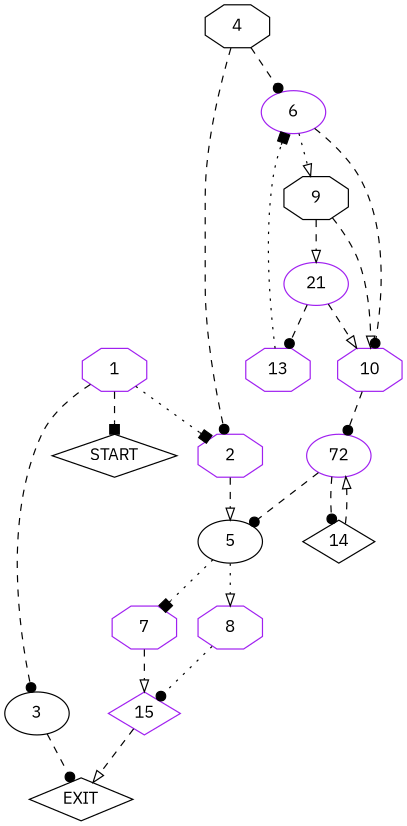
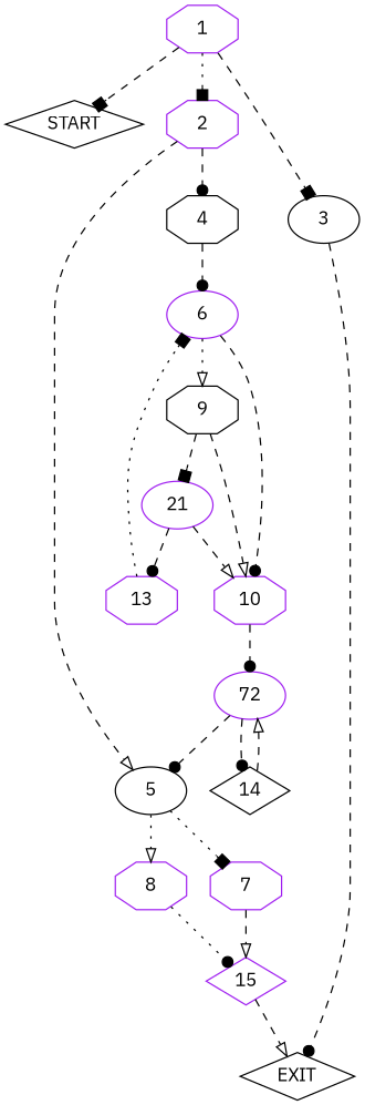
  digraph {
    fontname="IBM Plex Sans"
    node [color=purple fontname="IBM Plex Sans" shape=octagon]
    edge [arrowhead=dot fontname="IBM Plex Sans" style=dashed]
    n1 [color=black label=START shape=diamond]
    1
    2
    3 [color=black shape=ellipse]
    n5 [color=black label=EXIT shape=diamond]
    4 [color=black]
    5 [color=black shape=ellipse]
    6 [shape=ellipse]
    7
    8
    9 [color=black]
    10
    15 [shape=diamond]
    n14 [label=21 shape=ellipse]
    n15 [label=72 shape=ellipse]
    13
    14 [color=black shape=diamond]
    1 -> n1 [arrowhead=box]
    1 -> 2 [arrowhead=box style=dotted]
-   1 -> 3
-   4 -> 2
+   1 -> 3 [arrowhead=box]
+   2 -> 4
    2 -> 5 [arrowhead=onormal]
    3 -> n5
    4 -> 6
    5 -> 7 [arrowhead=box style=dotted]
    5 -> 8 [arrowhead=onormal style=dotted]
    6 -> 9 [arrowhead=onormal style=dotted]
    6 -> 10
    7 -> 15 [arrowhead=onormal]
    8 -> 15 [style=dotted]
    9 -> 10 [arrowhead=onormal]
-   9 -> n14 [arrowhead=onormal]
+   9 -> n14 [arrowhead=box]
    10 -> n15
    15 -> n5 [arrowhead=onormal]
    n14 -> 10 [arrowhead=onormal]
    n14 -> 13
    n15 -> 5
    n15 -> 14
    13 -> 6 [arrowhead=box style=dotted]
    14 -> n15 [arrowhead=onormal]
  }
